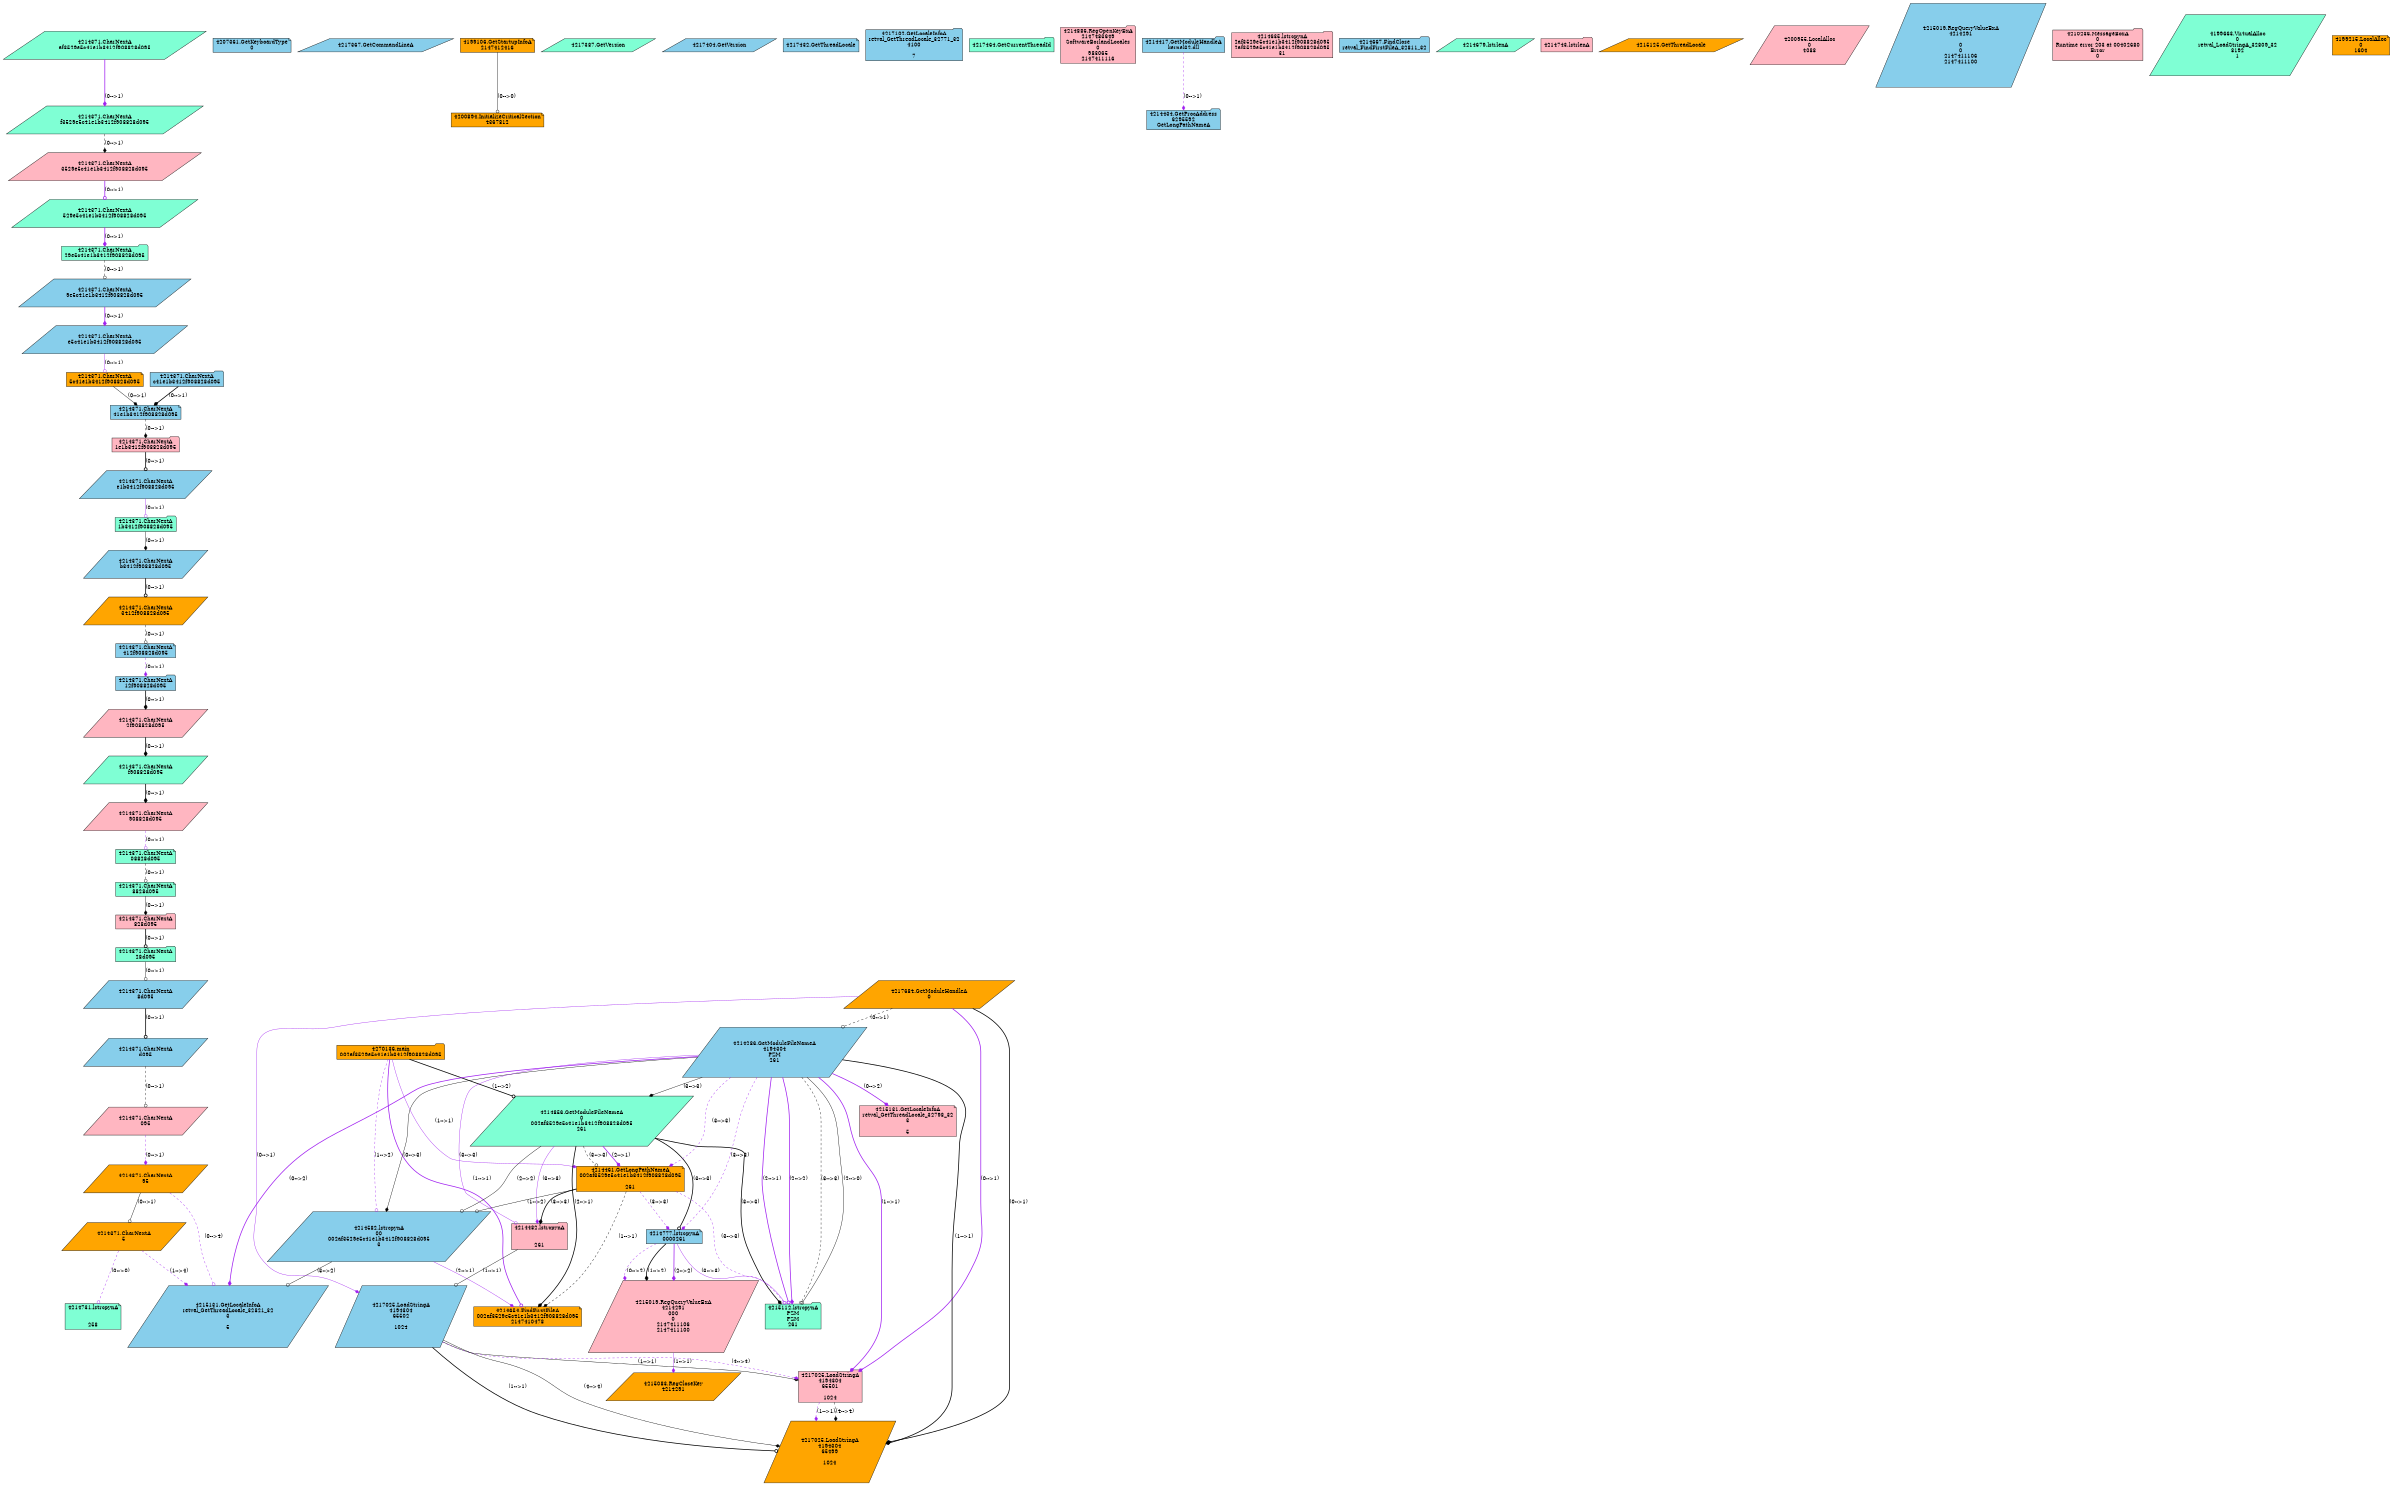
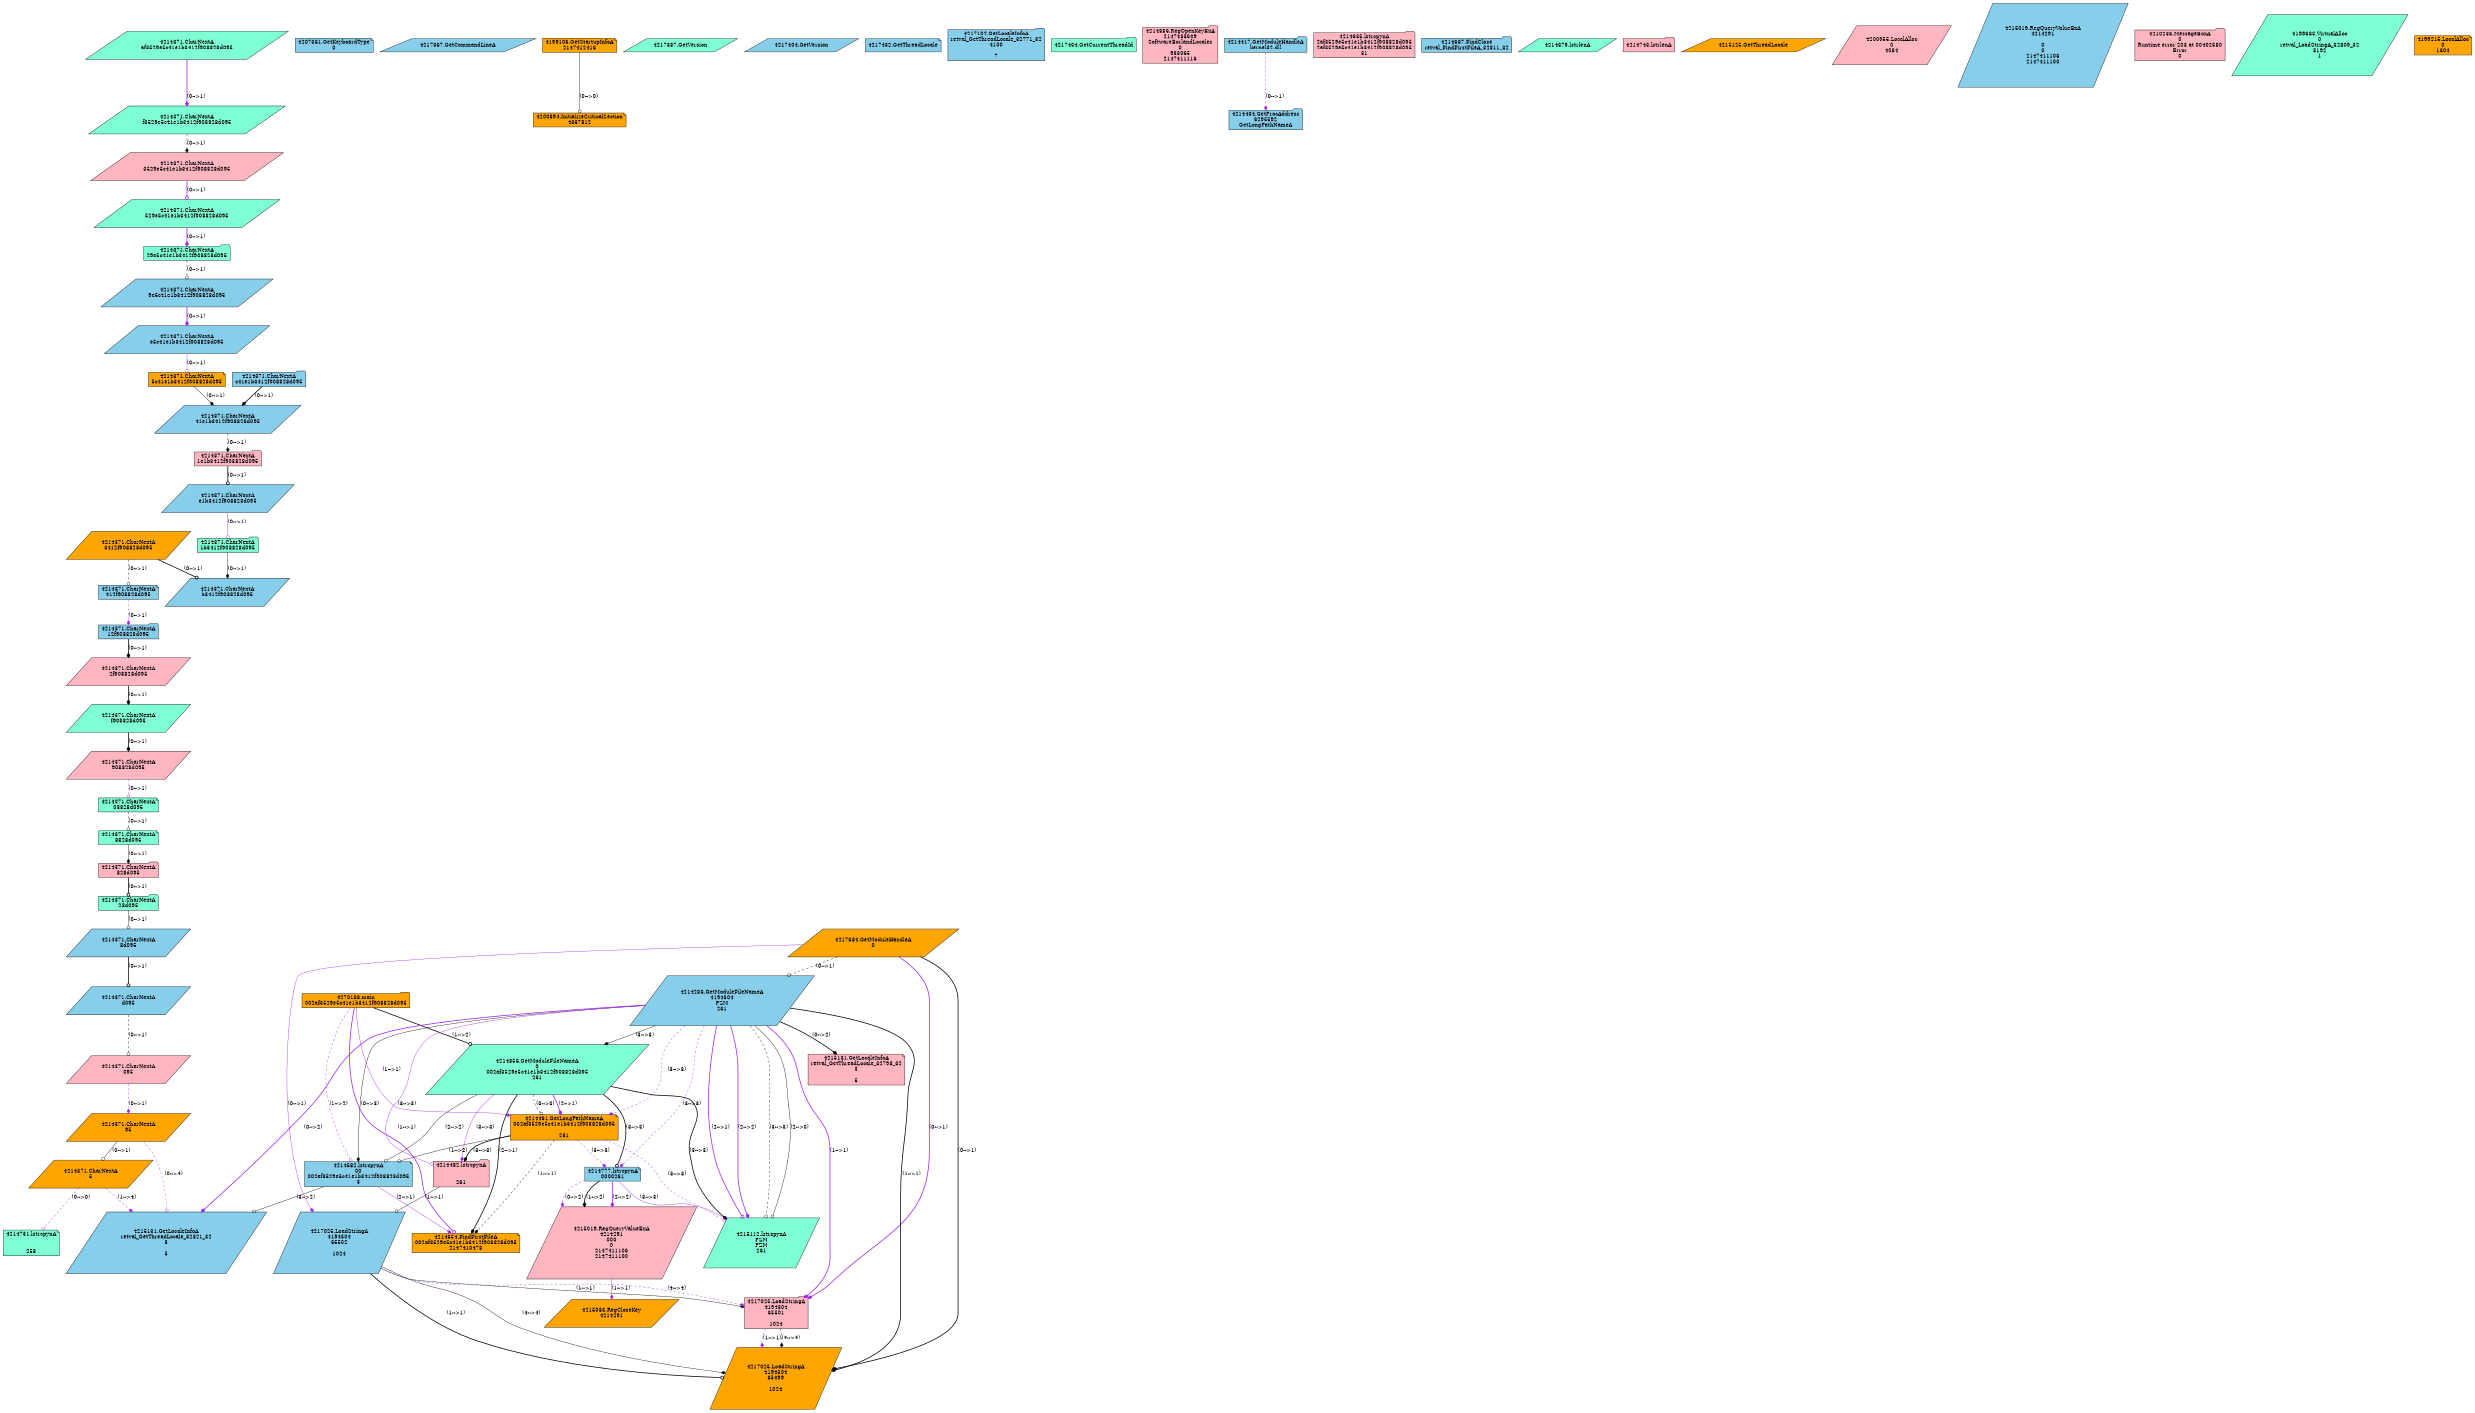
  digraph {
    node [fillcolor=skyblue shape=parallelogram style=filled]
    edge [arrowhead=diamond color=black style=bold]
    n1 [fillcolor=orange label="4270136.main\n002af3529e5c41e1b3412f908828d095" shape=folder]
    n2 [fillcolor=aquamarine label="4214856.GetModuleFileNameA\n0\n002af3529e5c41e1b3412f908828d095\n261"]
    n3 [fillcolor=orange label="4214461.GetLongPathNameA\n002af3529e5c41e1b3412f908828d095\n\n261" shape=note]
-   n4 [label="4214582.lstrcpynA\n00\n002af3529e5c41e1b3412f908828d095\n3"]
+   n4 [label="4214582.lstrcpynA\n00\n002af3529e5c41e1b3412f908828d095\n3" shape=note]
    n5 [fillcolor=orange label="4214654.FindFirstFileA\n002af3529e5c41e1b3412f908828d095\n2147410478" shape=note]
    n6 [label="4214777.lstrcpynA\n0000261" shape=note]
-   n7 [fillcolor=aquamarine label="4215112.lstrcpynA\nPZM\nPZM\n261" shape=folder]
+   n7 [fillcolor=aquamarine label="4215112.lstrcpynA\nPZM\nPZM\n261"]
    n8 [fillcolor=lightpink label="4214482.lstrcpynA\n\n\n261" shape=folder]
    n9 [label="4215131.GetLocaleInfoA\nretval_GetThreadLocale_32821_32\n3\n\n5"]
    n10 [fillcolor=orange label="4217684.GetModuleHandleA\n0"]
    n11 [label="4214286.GetModuleFileNameA\n4194304\nPZM\n261"]
    n12 [label="4217025.LoadStringA\n4194304\n65502\n\n1024"]
    n13 [fillcolor=lightpink label="4217025.LoadStringA\n4194304\n65501\n\n1024" shape=folder]
    n14 [fillcolor=orange label="4217025.LoadStringA\n4194304\n65499\n\n1024"]
    n15 [fillcolor=lightpink label="4215131.GetLocaleInfoA\nretval_GetThreadLocale_32798_32\n3\n\n5" shape=note]
    n16 [label="4207361.GetKeyboardType\n0" shape=note]
    n17 [label="4217367.GetCommandLineA\n"]
    n18 [fillcolor=orange label="4199106.GetStartupInfoA\n2147412416" shape=note]
    n19 [fillcolor=orange label="4200894.InitializeCriticalSection\n4367812" shape=note]
    n20 [fillcolor=aquamarine label="4217387.GetVersion\n"]
    n21 [label="4217404.GetVersion\n"]
    n22 [label="4217432.GetThreadLocale\n" shape=note]
    n23 [label="4217102.GetLocaleInfoA\nretval_GetThreadLocale_32771_32\n4100\n\n7" shape=folder]
    n24 [fillcolor=aquamarine label="4217464.GetCurrentThreadId\n" shape=folder]
    n25 [fillcolor=lightpink label="4215019.RegQueryValueExA\n4214291\n000\n0\n2147411106\n2147411100"]
    n26 [fillcolor=lightpink label="4214886.RegOpenKeyExA\n2147483649\nSoftware\Borland\Locales\n0\n983065\n2147411116" shape=folder]
    n27 [label="4214417.GetModuleHandleA\nkernel32.dll" shape=folder]
    n28 [label="4214434.GetProcAddress\n6295592\nGetLongPathNameA" shape=folder]
    n29 [fillcolor=aquamarine label="4214371.CharNextA\naf3529e5c41e1b3412f908828d095"]
    n30 [fillcolor=aquamarine label="4214371.CharNextA\nf3529e5c41e1b3412f908828d095"]
    n31 [fillcolor=lightpink label="4214371.CharNextA\n3529e5c41e1b3412f908828d095"]
    n32 [fillcolor=aquamarine label="4214371.CharNextA\n529e5c41e1b3412f908828d095"]
    n33 [fillcolor=aquamarine label="4214371.CharNextA\n29e5c41e1b3412f908828d095" shape=folder]
    n34 [label="4214371.CharNextA\n9e5c41e1b3412f908828d095"]
    n35 [label="4214371.CharNextA\ne5c41e1b3412f908828d095"]
    n36 [fillcolor=orange label="4214371.CharNextA\n5c41e1b3412f908828d095" shape=note]
-   n37 [label="4214371.CharNextA\n41e1b3412f908828d095" shape=note]
+   n37 [label="4214371.CharNextA\n41e1b3412f908828d095"]
    n38 [label="4214371.CharNextA\nc41e1b3412f908828d095" shape=folder]
    n39 [fillcolor=lightpink label="4214371.CharNextA\n1e1b3412f908828d095" shape=folder]
    n40 [label="4214371.CharNextA\ne1b3412f908828d095"]
    n41 [fillcolor=aquamarine label="4214371.CharNextA\n1b3412f908828d095" shape=folder]
    n42 [label="4214371.CharNextA\nb3412f908828d095"]
    n43 [fillcolor=orange label="4214371.CharNextA\n3412f908828d095"]
    n44 [label="4214371.CharNextA\n412f908828d095" shape=note]
    n45 [label="4214371.CharNextA\n12f908828d095" shape=folder]
    n46 [fillcolor=lightpink label="4214371.CharNextA\n2f908828d095"]
    n47 [fillcolor=aquamarine label="4214371.CharNextA\nf908828d095"]
    n48 [fillcolor=lightpink label="4214371.CharNextA\n908828d095"]
    n49 [fillcolor=aquamarine label="4214371.CharNextA\n08828d095" shape=note]
    n50 [fillcolor=aquamarine label="4214371.CharNextA\n8828d095" shape=note]
    n51 [fillcolor=lightpink label="4214371.CharNextA\n828d095" shape=folder]
    n52 [fillcolor=aquamarine label="4214371.CharNextA\n28d095" shape=folder]
    n53 [label="4214371.CharNextA\n8d095"]
    n54 [label="4214371.CharNextA\nd095"]
    n55 [fillcolor=lightpink label="4214371.CharNextA\n095"]
    n56 [fillcolor=orange label="4214371.CharNextA\n95"]
    n57 [fillcolor=orange label="4214371.CharNextA\n5"]
    n58 [fillcolor=aquamarine label="4214731.lstrcpynA\n\n\n258" shape=note]
    n59 [fillcolor=lightpink label="4214635.lstrcpynA\n2af3529e5c41e1b3412f908828d095\n2af3529e5c41e1b3412f908828d095\n31" shape=folder]
    n60 [label="4214667.FindClose\nretval_FindFirstFileA_32811_32" shape=folder]
    n61 [fillcolor=aquamarine label="4214679.lstrlenA\n"]
    n62 [fillcolor=lightpink label="4214743.lstrlenA\n" shape=folder]
    n63 [fillcolor=orange label="4215083.RegCloseKey\n4214291"]
    n64 [fillcolor=orange label="4215125.GetThreadLocale\n"]
-   n65 [fillcolor=lightpink label="4200955.LocalAlloc\n0\n4088"]
+   n65 [fillcolor=lightpink label="4200955.LocalAlloc\n0\n4084"]
    n66 [label="4215019.RegQueryValueExA\n4214291\n\n0\n0\n2147411106\n2147411100"]
    n67 [fillcolor=lightpink label="4210236.MessageBoxA\n0\nRuntime error 203 at 00402680\nError\n0" shape=folder]
    n68 [fillcolor=aquamarine label="4199663.VirtualAlloc\n0\nretval_LoadStringA_32809_32\n8192\n1"]
    n69 [fillcolor=orange label="4199215.LocalAlloc\n0\n1604" shape=note]
    n1 -> n2 [arrowhead=odot label="(1-->2)"]
    n1 -> n3 [color=purple label="(1-->1)" style=solid]
    n1 -> n4 [arrowhead=odot color=purple label="(1-->2)" style=dashed]
    n1 -> n5 [arrowhead=odot color=purple label="(1-->1)"]
    n2 -> n3 [color=purple label="(2-->1)"]
    n2 -> n3 [arrowhead=odot label="(3-->3)" style=dashed]
    n2 -> n4 [arrowhead=odot label="(2-->2)" style=solid]
    n2 -> n5 [label="(2-->1)"]
    n2 -> n6 [arrowhead=odot label="(3-->3)"]
    n2 -> n7 [label="(3-->3)"]
    n2 -> n8 [color=purple label="(3-->3)" style=solid]
    n3 -> n4 [arrowhead=odot label="(1-->2)" style=solid]
    n3 -> n5 [label="(1-->1)" style=dashed]
    n3 -> n6 [color=purple label="(3-->3)" style=dashed]
    n3 -> n7 [arrowhead=odot color=purple label="(3-->3)" style=dashed]
    n3 -> n8 [label="(3-->3)"]
    n4 -> n5 [color=purple label="(2-->1)" style=solid]
    n4 -> n9 [arrowhead=odot label="(3-->2)" style=solid]
    n6 -> n7 [arrowhead=odot color=purple label="(3-->3)" style=solid]
    n6 -> n25 [label="(1-->2)"]
    n6 -> n25 [color=purple label="(2-->2)"]
    n6 -> n25 [color=purple label="(0-->2)" style=dashed]
    n8 -> n12 [arrowhead=odot label="(1-->1)" style=solid]
    n10 -> n11 [arrowhead=odot label="(0-->1)" style=dashed]
    n10 -> n12 [color=purple label="(0-->1)" style=solid]
    n10 -> n13 [color=purple label="(0-->1)"]
    n10 -> n14 [label="(0-->1)"]
    n11 -> n2 [label="(3-->3)" style=solid]
    n11 -> n3 [color=purple label="(3-->3)" style=dashed]
    n11 -> n4 [label="(0-->3)" style=solid]
    n11 -> n6 [color=purple label="(3-->3)" style=dashed]
    n11 -> n7 [arrowhead=odot color=purple label="(2-->1)"]
    n11 -> n7 [color=purple label="(2-->2)"]
    n11 -> n7 [arrowhead=odot label="(3-->3)" style=dashed]
    n11 -> n7 [arrowhead=odot label="(2-->0)" style=solid]
    n11 -> n8 [arrowhead=odot color=purple label="(3-->3)" style=solid]
    n11 -> n9 [color=purple label="(0-->2)"]
    n11 -> n13 [color=purple label="(1-->1)"]
    n11 -> n14 [label="(1-->1)"]
-   n11 -> n15 [color=purple label="(0-->2)"]
+   n11 -> n15 [label="(0-->2)"]
    n12 -> n13 [label="(1-->1)" style=solid]
    n12 -> n13 [color=purple label="(4-->4)" style=dashed]
    n12 -> n14 [arrowhead=odot label="(1-->1)"]
    n12 -> n14 [label="(4-->4)" style=solid]
    n13 -> n14 [color=purple label="(1-->1)" style=dashed]
    n13 -> n14 [label="(4-->4)" style=dashed]
    n18 -> n19 [arrowhead=odot label="(0-->0)" style=solid]
    n25 -> n63 [color=purple label="(1-->1)" style=solid]
    n27 -> n28 [color=purple label="(0-->1)" style=dashed]
    n29 -> n30 [color=purple label="(0-->1)"]
    n30 -> n31 [label="(0-->1)" style=dashed]
    n31 -> n32 [arrowhead=odot color=purple label="(0-->1)"]
    n32 -> n33 [color=purple label="(0-->1)"]
    n33 -> n34 [arrowhead=odot label="(0-->1)" style=dashed]
    n34 -> n35 [color=purple label="(0-->1)"]
    n35 -> n36 [arrowhead=odot color=purple label="(0-->1)" style=solid]
    n36 -> n37 [label="(0-->1)" style=solid]
    n37 -> n39 [label="(0-->1)" style=dashed]
    n38 -> n37 [label="(0-->1)"]
    n39 -> n40 [arrowhead=odot label="(0-->1)"]
    n40 -> n41 [arrowhead=odot color=purple label="(0-->1)" style=solid]
    n41 -> n42 [label="(0-->1)" style=solid]
-   n42 -> n43 [arrowhead=odot label="(0-->1)"]
+   n43 -> n42 [arrowhead=odot label="(0-->1)"]
    n43 -> n44 [arrowhead=odot label="(0-->1)" style=dashed]
    n44 -> n45 [color=purple label="(0-->1)" style=dashed]
    n45 -> n46 [label="(0-->1)"]
    n46 -> n47 [label="(0-->1)"]
    n47 -> n48 [label="(0-->1)"]
    n48 -> n49 [arrowhead=odot color=purple label="(0-->1)" style=dashed]
    n49 -> n50 [arrowhead=odot label="(0-->1)" style=dashed]
    n50 -> n51 [label="(0-->1)" style=solid]
    n51 -> n52 [arrowhead=odot label="(0-->1)"]
    n52 -> n53 [arrowhead=odot label="(0-->1)" style=solid]
    n53 -> n54 [arrowhead=odot label="(0-->1)"]
    n54 -> n55 [arrowhead=odot label="(0-->1)" style=dashed]
    n55 -> n56 [color=purple label="(0-->1)" style=dashed]
    n56 -> n9 [arrowhead=odot color=purple label="(0-->4)" style=dashed]
    n56 -> n57 [arrowhead=odot label="(0-->1)" style=solid]
    n57 -> n9 [color=purple label="(1-->4)" style=dashed]
    n57 -> n58 [arrowhead=odot color=purple label="(0-->0)" style=dashed]
  }
